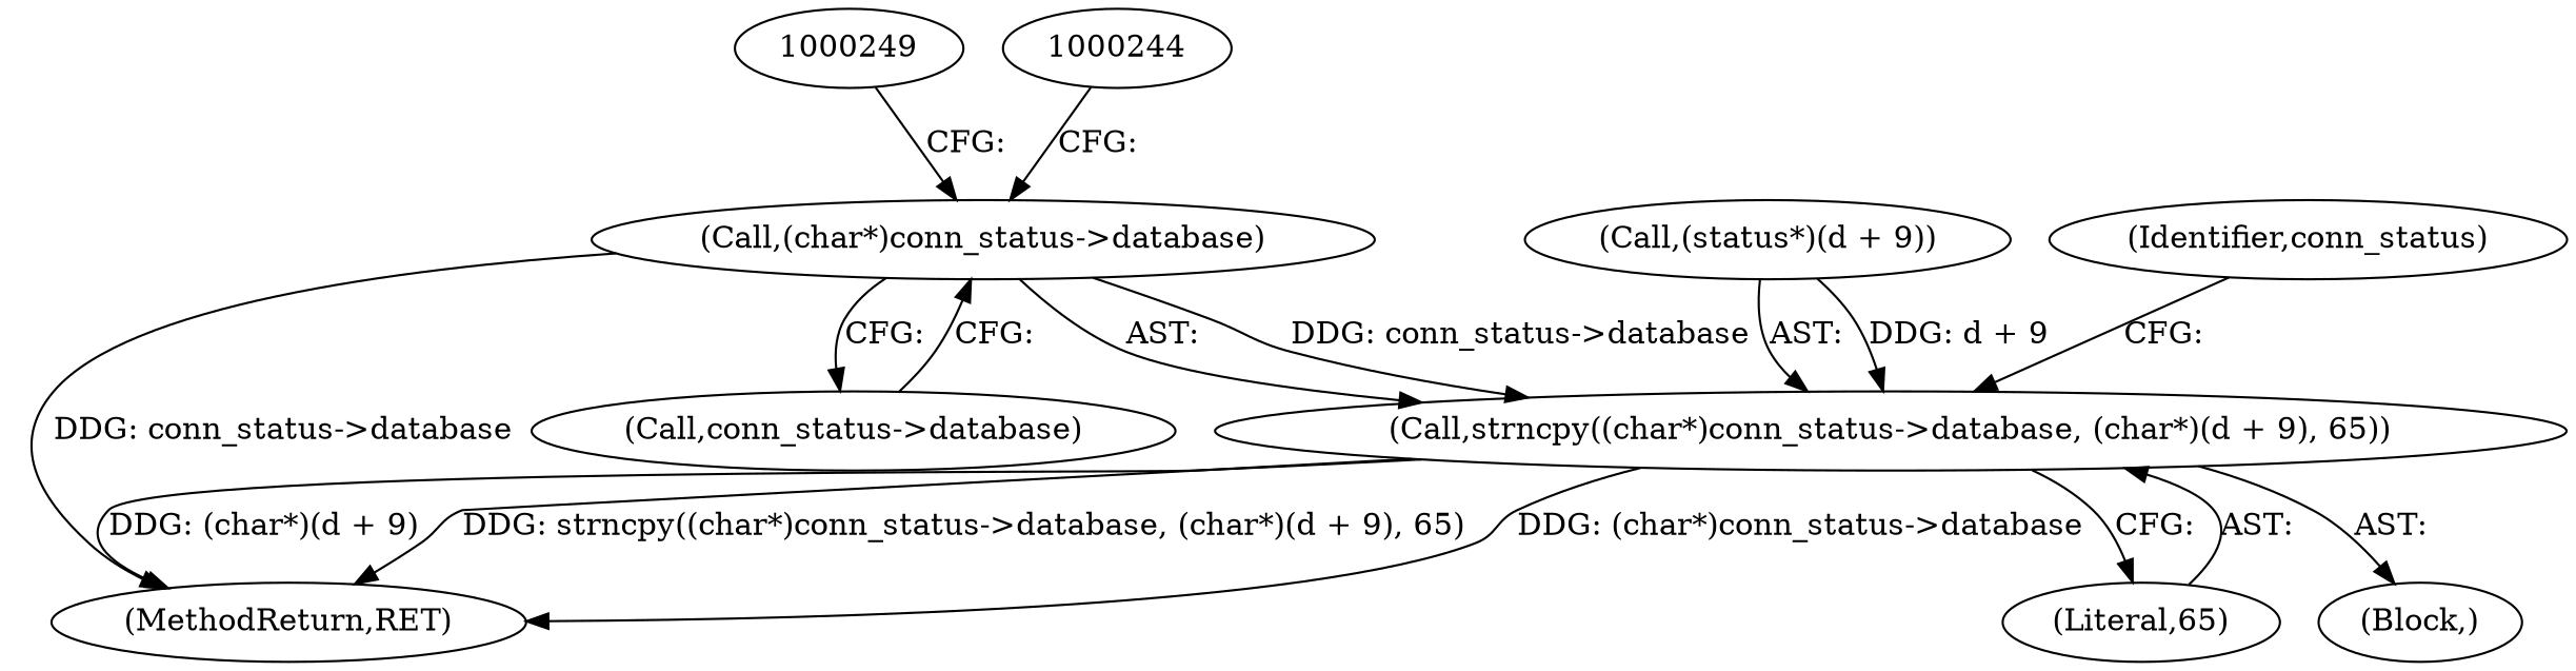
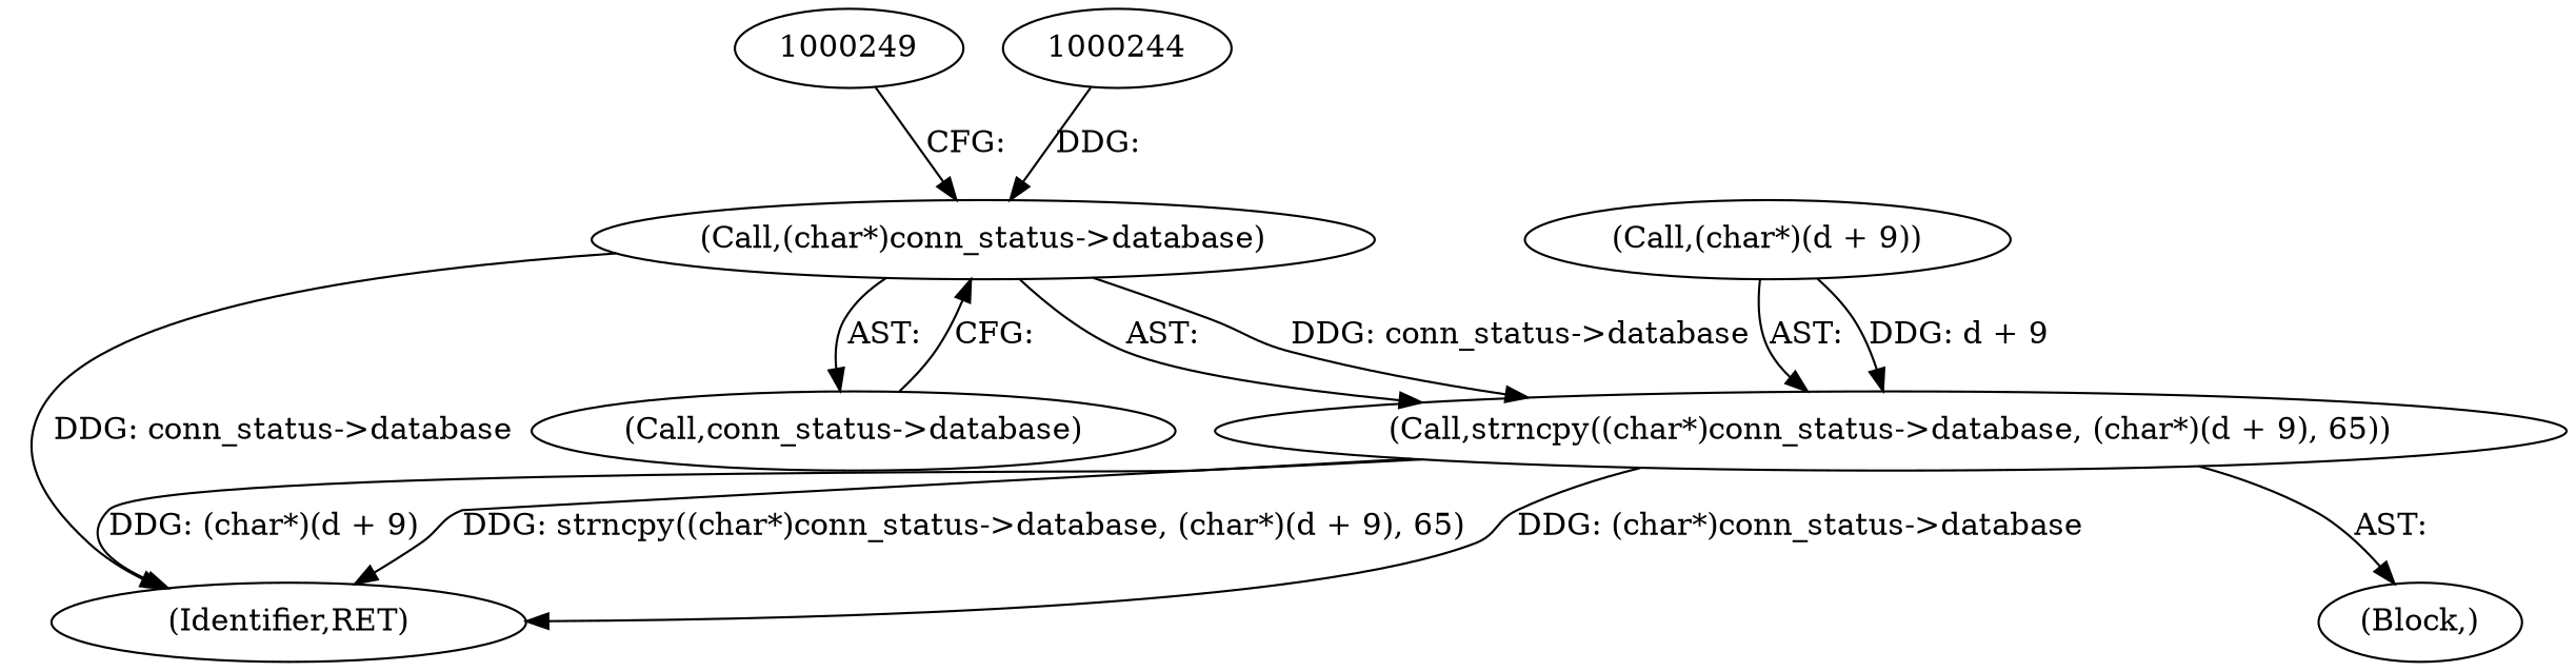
  digraph {
    n1 [label="(Call,(char*)conn_status->database)"]
    n2 [label="(Call,strncpy((char*)conn_status->database, (char*)(d + 9), 65))"]
-   n3 [label="(MethodReturn,RET)"]
+   n3 [label="(Identifier,RET)"]
    n4 [label="(Call,conn_status->database)"]
-   n5 [label="(Literal,65)"]
    n6 [label="(Block,)"]
-   n7 [label="(Call,(status*)(d + 9))"]
-   n8 [label="(Identifier,conn_status)"]
+   n7 [label="(Call,(char*)(d + 9))"]
    1000249
    n10 [label=1000244]
    n1 -> n2 [label="AST: "]
    n1 -> n2 [label="DDG: conn_status->database"]
    n1 -> n3 [label="DDG: conn_status->database"]
-   n1 -> n4 [label="CFG: "]
+   n1 -> n4 [label="AST: "]
    n2 -> n3 [label="DDG: (char*)conn_status->database"]
    n2 -> n3 [label="DDG: (char*)(d + 9)"]
    n2 -> n3 [label="DDG: strncpy((char*)conn_status->database, (char*)(d + 9), 65)"]
-   n2 -> n5 [label="CFG: "]
    n2 -> n6 [label="AST: "]
    n4 -> n1 [label="CFG: "]
-   n5 -> n2 [label="AST: "]
    n7 -> n2 [label="AST: "]
    n7 -> n2 [label="DDG: d + 9"]
-   n8 -> n2 [label="CFG: "]
    1000249 -> n1 [label="CFG: "]
-   n10 -> n1 [label="CFG: "]
+   n10 -> n1 [label="DDG: "]
  }
